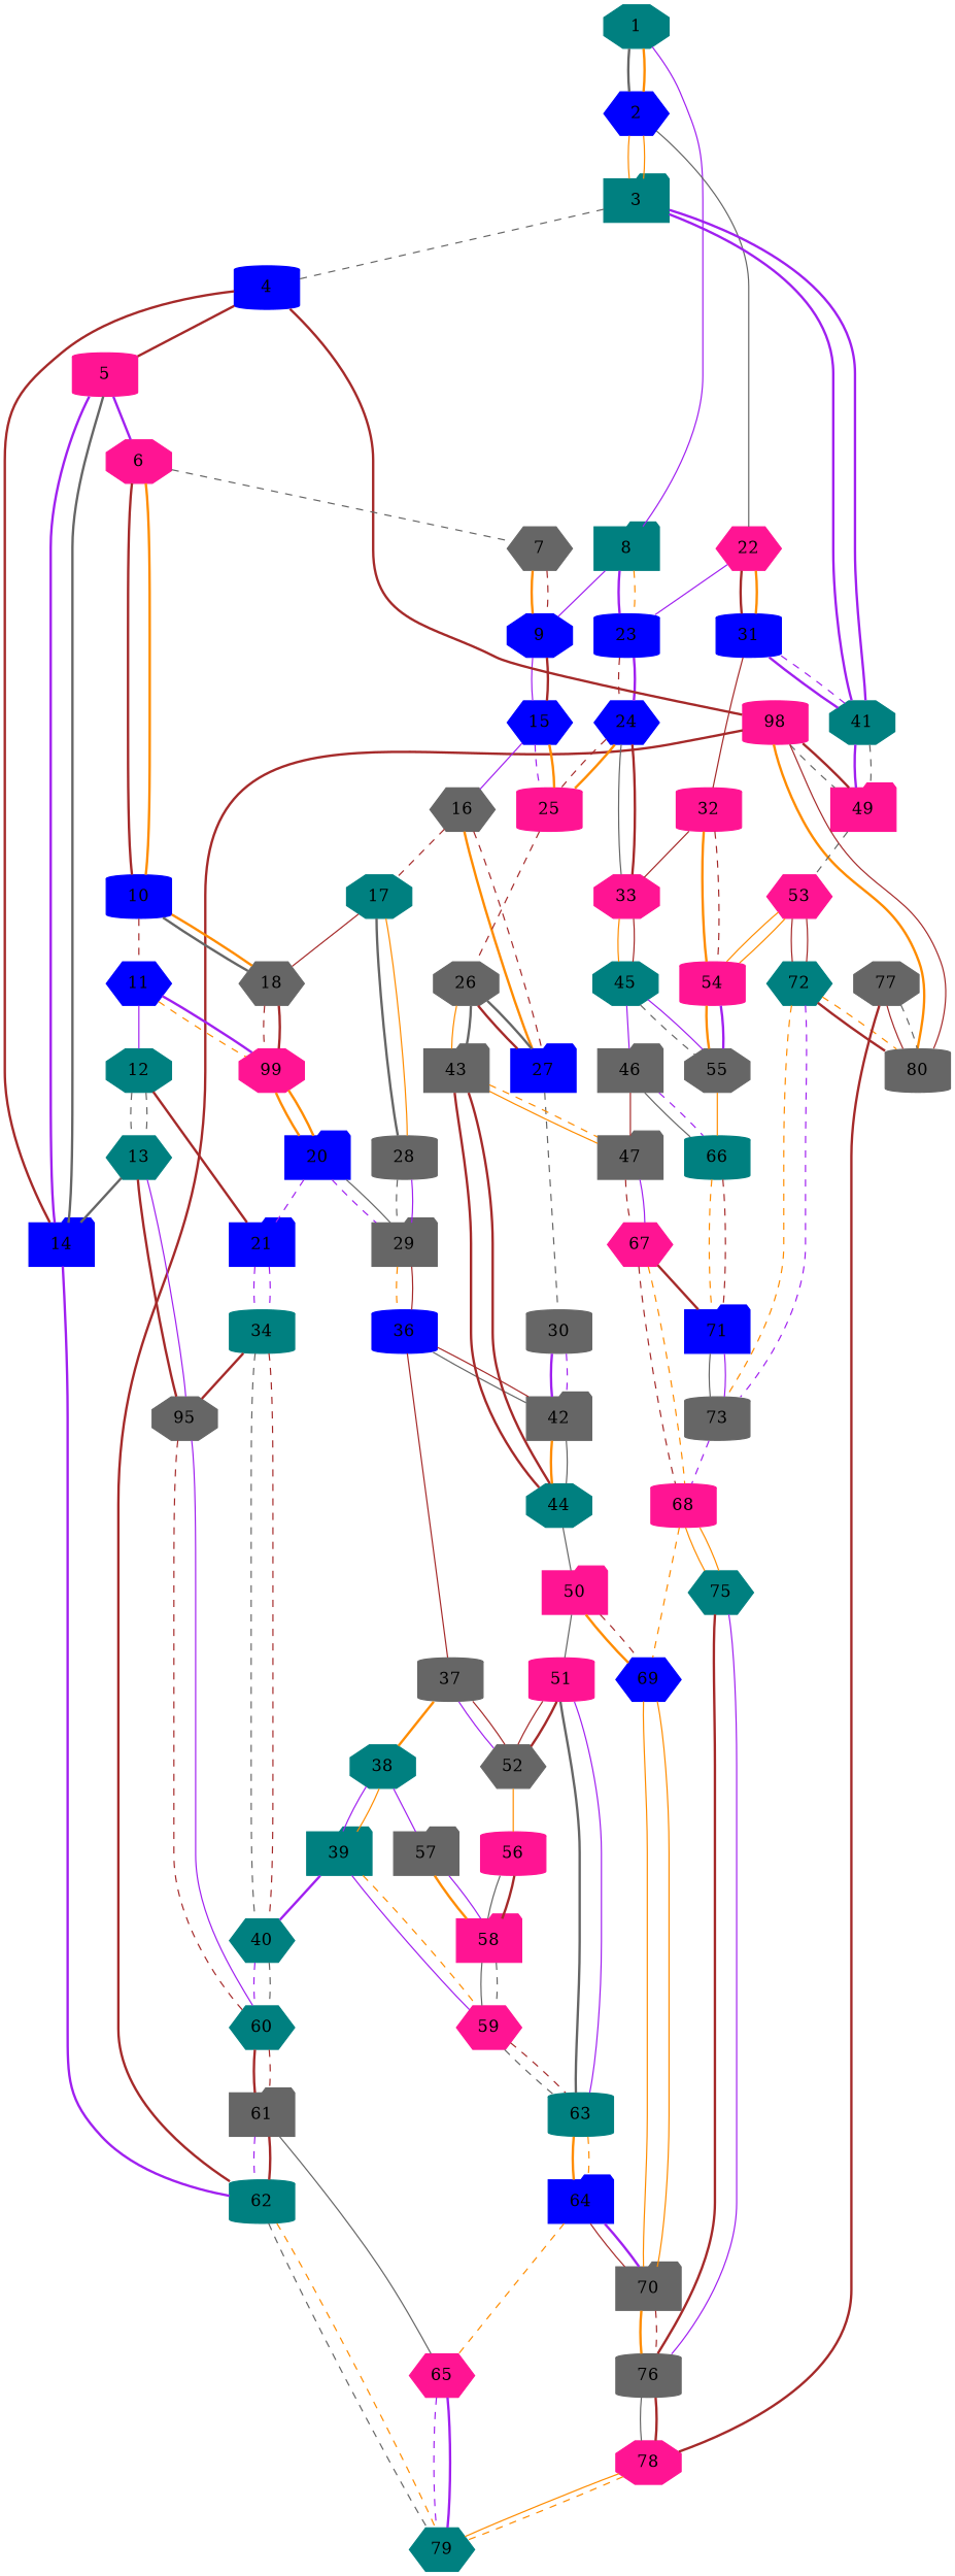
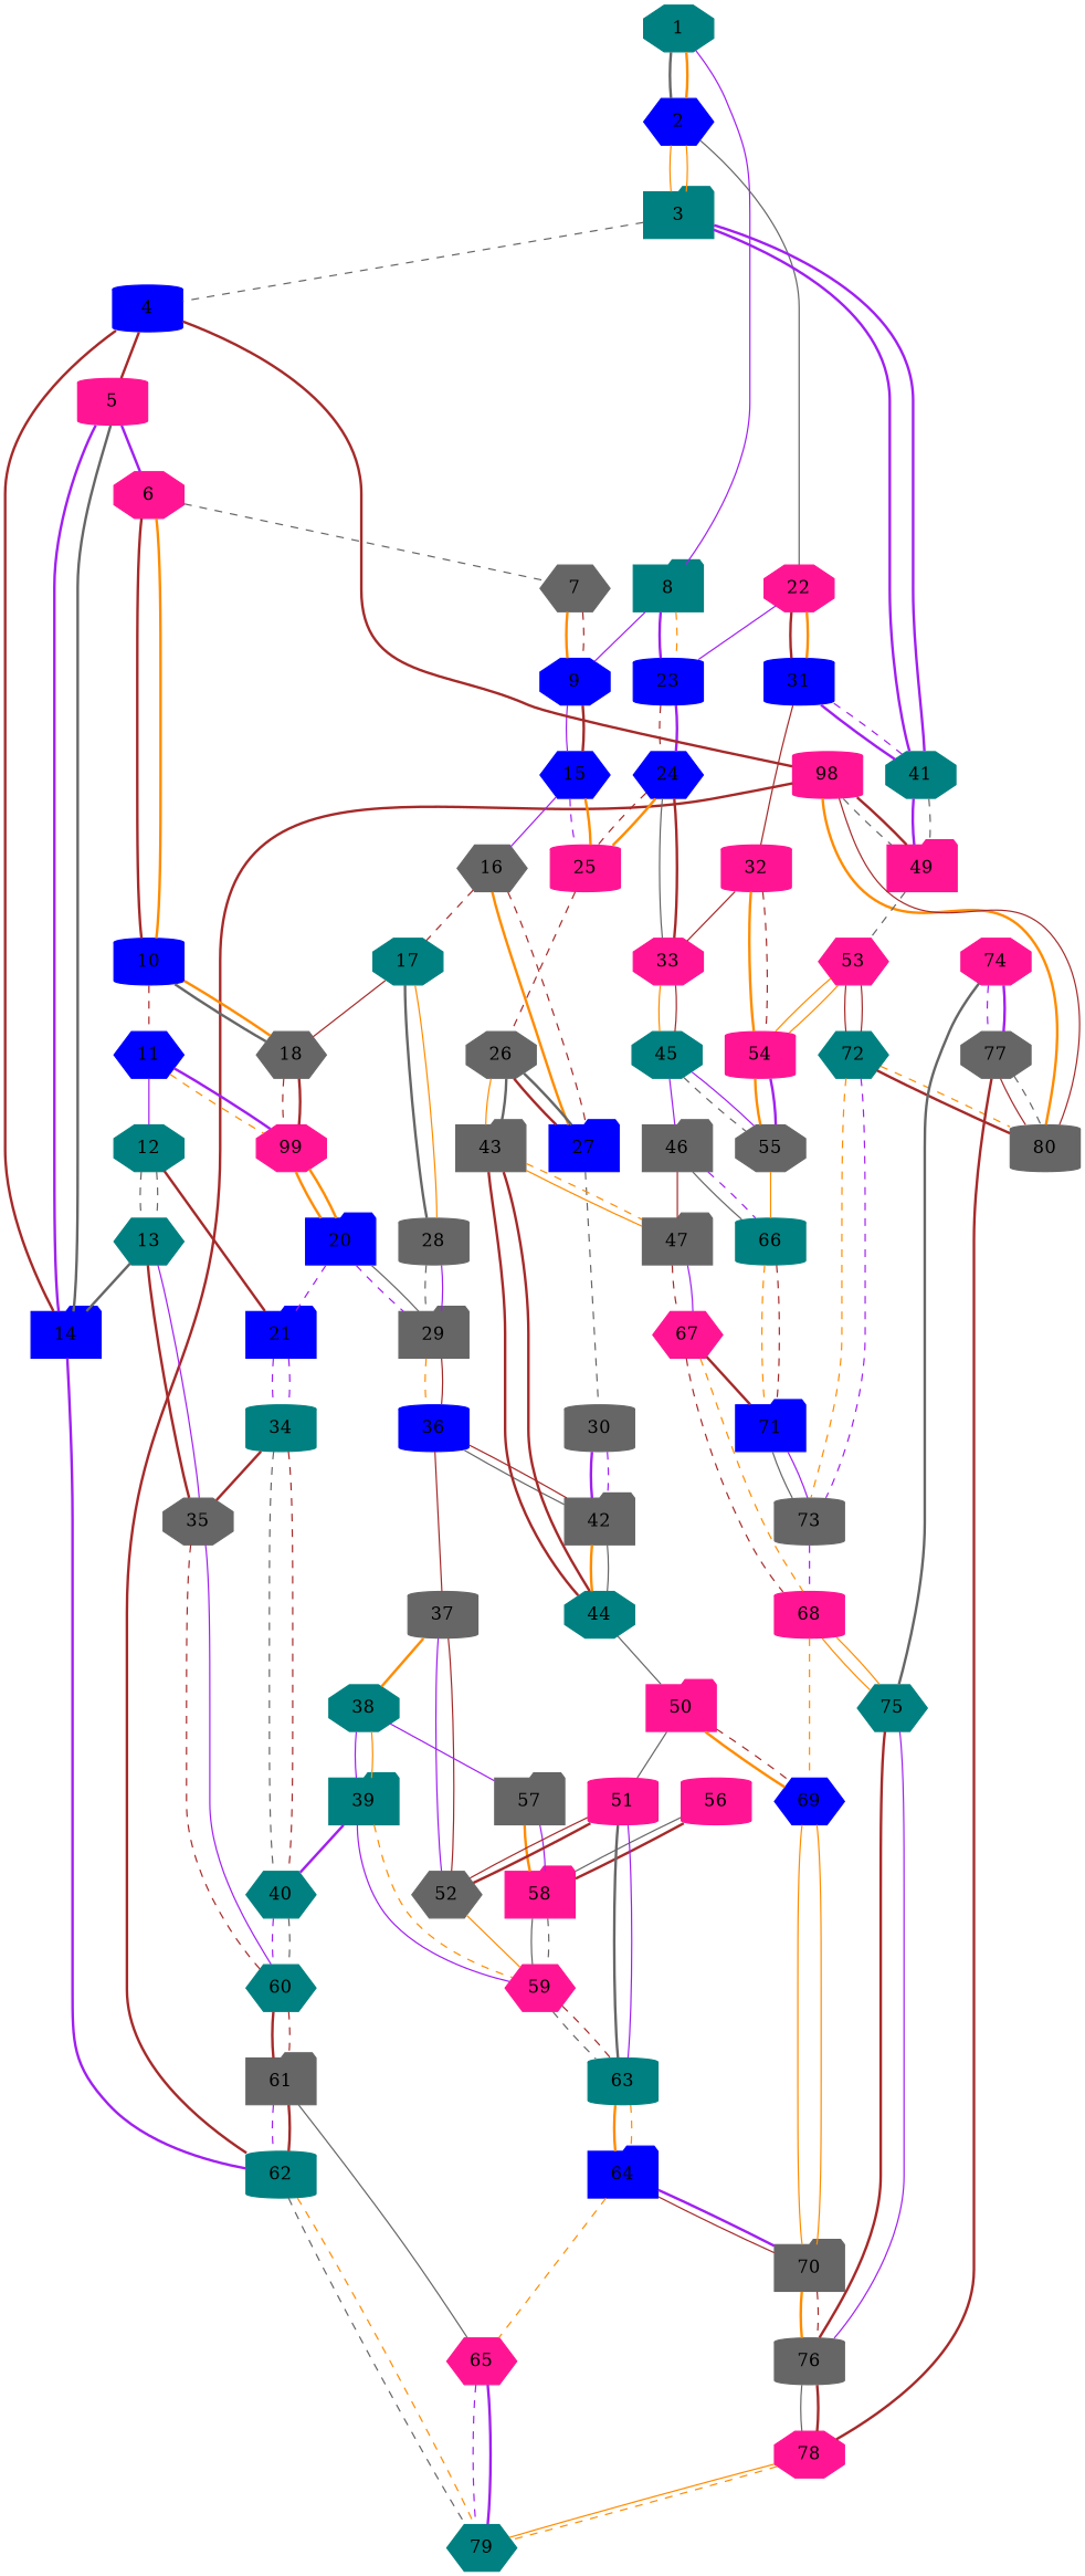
  graph {
    node [color=gray40 shape=cylinder style=filled]
    edge [color=brown style=bold]
    1 [color=teal shape=octagon]
    2 [color=blue shape=hexagon]
    8 [color=teal shape=folder]
    3 [color=teal shape=folder]
-   22 [color=deeppink shape=hexagon]
+   22 [color=deeppink shape=octagon]
    9 [color=blue shape=octagon]
    23 [color=blue]
    4 [color=blue]
    41 [color=teal shape=octagon]
    31 [color=blue]
    5 [color=deeppink]
    14 [color=blue shape=folder]
    n13 [color=deeppink label=98]
    49 [color=deeppink shape=folder]
    6 [color=deeppink shape=octagon]
    62 [color=teal]
    80
    7 [shape=hexagon]
    10 [color=blue]
    11 [color=blue shape=hexagon]
    18 [shape=hexagon]
    15 [color=blue shape=hexagon]
    24 [color=blue shape=hexagon]
    16 [shape=hexagon]
    25 [color=deeppink]
    12 [color=teal shape=octagon]
    n27 [color=deeppink label=99 shape=octagon]
    13 [color=teal shape=hexagon]
    21 [color=blue shape=folder]
    20 [color=blue shape=folder]
-   35 [shape=octagon label=95]
+   35 [shape=octagon]
    34 [color=teal]
    60 [color=teal shape=hexagon]
    79 [color=teal shape=hexagon]
    17 [color=teal shape=octagon]
    27 [color=blue shape=folder]
    26 [shape=octagon]
    28
    30
    29 [shape=folder]
    36 [color=blue]
    40 [color=teal shape=hexagon]
    32 [color=deeppink]
    33 [color=deeppink shape=octagon]
    45 [color=teal shape=octagon]
    43 [shape=folder]
    44 [color=teal shape=octagon]
    47 [shape=folder]
    42 [shape=folder]
    37
    54 [color=deeppink]
    55 [shape=octagon]
    46 [shape=folder]
    61 [shape=folder]
    38 [color=teal shape=octagon]
    52 [shape=hexagon]
    39 [color=teal shape=folder]
    57 [shape=folder]
    56 [color=deeppink]
    59 [color=deeppink shape=hexagon]
    58 [color=deeppink shape=folder]
    63 [color=teal]
    53 [color=deeppink shape=hexagon]
    50 [color=deeppink shape=folder]
    67 [color=deeppink shape=hexagon]
    51 [color=deeppink]
    69 [color=blue shape=hexagon]
    66 [color=teal]
    71 [color=blue shape=folder]
    68 [color=deeppink]
    72 [color=teal shape=hexagon]
    70 [shape=folder]
    64 [color=blue shape=folder]
    73
    65 [color=deeppink shape=hexagon]
    76
    75 [color=teal shape=hexagon]
    78 [color=deeppink shape=octagon]
+   74 [color=deeppink shape=octagon]
    77 [shape=octagon]
    1 -- 2 [color=gray40]
    1 -- 2 [color=darkorange]
    1 -- 8 [color=purple style=solid]
    2 -- 3 [color=darkorange style=solid]
    2 -- 3 [color=darkorange style=solid]
    2 -- 22 [color=gray40 style=solid]
    8 -- 9 [color=purple style=solid]
    8 -- 23 [color=purple]
    8 -- 23 [color=darkorange style=dashed]
    3 -- 4 [color=gray40 style=dashed]
    3 -- 41 [color=purple]
    3 -- 41 [color=purple]
    22 -- 23 [color=purple style=solid]
    22 -- 31
    22 -- 31 [color=darkorange]
    9 -- 15 [color=purple style=solid]
    9 -- 15
    23 -- 24 [style=dashed]
    23 -- 24 [color=purple]
    4 -- 5
    4 -- 14
    4 -- n13
    41 -- 49 [color=purple]
    41 -- 49 [color=gray40 style=dashed]
    31 -- 41 [color=purple]
    31 -- 41 [color=purple style=dashed]
    31 -- 32 [style=solid]
    5 -- 14 [color=purple]
    5 -- 14 [color=gray40]
    5 -- 6 [color=purple]
    14 -- 62 [color=purple]
    n13 -- 49 [color=gray40 style=dashed]
    n13 -- 49
    n13 -- 62
    n13 -- 80 [color=darkorange]
    n13 -- 80 [style=solid]
    49 -- 53 [color=gray40 style=dashed]
    6 -- 7 [color=gray40 style=dashed]
    6 -- 10
    6 -- 10 [color=darkorange]
    62 -- 79 [color=gray40 style=dashed]
    62 -- 79 [color=darkorange style=dashed]
    7 -- 9 [color=darkorange]
    7 -- 9 [style=dashed]
    10 -- 11 [style=dashed]
    10 -- 18 [color=gray40]
    10 -- 18 [color=darkorange]
    11 -- 12 [color=purple style=solid]
    11 -- n27 [color=darkorange style=dashed]
    11 -- n27 [color=purple]
    18 -- n27 [style=dashed]
    18 -- n27
    15 -- 16 [color=purple style=solid]
    15 -- 25 [color=purple style=dashed]
    15 -- 25 [color=darkorange]
    24 -- 25 [style=dashed]
    24 -- 25 [color=darkorange]
    24 -- 33 [color=gray40 style=solid]
    24 -- 33
    16 -- 17 [style=dashed]
    16 -- 27 [color=darkorange]
    16 -- 27 [style=dashed]
    25 -- 26 [style=dashed]
    12 -- 13 [color=gray40 style=dashed]
    12 -- 13 [color=gray40 style=dashed]
    12 -- 21
    n27 -- 20 [color=darkorange]
    n27 -- 20 [color=darkorange]
    13 -- 14 [color=gray40]
    13 -- 35
    13 -- 35 [color=purple style=solid]
    21 -- 34 [color=purple style=dashed]
    21 -- 34 [color=purple style=dashed]
    20 -- 21 [color=purple style=dashed]
    20 -- 29 [color=purple style=dashed]
    20 -- 29 [color=gray40 style=solid]
    35 -- 60 [style=dashed]
    35 -- 60 [color=purple style=solid]
    34 -- 35
    34 -- 40 [color=gray40 style=dashed]
    34 -- 40 [style=dashed]
    60 -- 61
    60 -- 61 [style=dashed]
    17 -- 18 [style=solid]
    17 -- 28 [color=gray40]
    17 -- 28 [color=darkorange style=solid]
    27 -- 30 [color=gray40 style=dashed]
    26 -- 27
    26 -- 27 [color=gray40]
    26 -- 43 [color=darkorange style=solid]
    26 -- 43 [color=gray40]
    28 -- 29 [color=gray40 style=dashed]
    28 -- 29 [color=purple style=solid]
    30 -- 42 [color=purple]
    30 -- 42 [color=purple style=dashed]
    29 -- 36 [color=darkorange style=dashed]
    29 -- 36 [style=solid]
    36 -- 42 [color=gray40 style=solid]
    36 -- 42 [style=solid]
    36 -- 37 [style=solid]
    40 -- 60 [color=purple style=dashed]
    40 -- 60 [color=gray40 style=dashed]
    32 -- 33 [style=solid]
    32 -- 54 [color=darkorange]
    32 -- 54 [style=dashed]
    33 -- 45 [color=darkorange style=solid]
    33 -- 45 [style=solid]
    45 -- 55 [color=gray40 style=dashed]
    45 -- 55 [color=purple style=solid]
    45 -- 46 [color=purple style=solid]
    43 -- 44
    43 -- 44
    43 -- 47 [color=darkorange style=solid]
    43 -- 47 [color=darkorange style=dashed]
    44 -- 50 [color=gray40 style=solid]
    47 -- 67 [style=dashed]
    47 -- 67 [color=purple style=solid]
    42 -- 44 [color=darkorange]
    42 -- 44 [color=gray40 style=solid]
    37 -- 38 [color=darkorange]
    37 -- 52 [color=purple style=solid]
    37 -- 52 [style=solid]
    54 -- 55 [color=darkorange]
    54 -- 55 [color=purple]
    55 -- 66 [color=darkorange style=solid]
    46 -- 47 [style=solid]
    46 -- 66 [color=gray40 style=solid]
    46 -- 66 [color=purple style=dashed]
    61 -- 62 [color=purple style=dashed]
    61 -- 62
    61 -- 65 [color=gray40 style=solid]
    38 -- 39 [color=purple style=solid]
    38 -- 39 [color=darkorange style=solid]
    38 -- 57 [color=purple style=solid]
-   52 -- 56 [color=darkorange style=solid]
+   52 -- 59 [color=darkorange style=solid]
    39 -- 40 [color=purple]
    39 -- 59 [color=purple style=solid]
    39 -- 59 [color=darkorange style=dashed]
    57 -- 58 [color=darkorange]
    57 -- 58 [color=purple style=solid]
    56 -- 58 [color=gray40 style=solid]
    56 -- 58
    59 -- 63 [color=gray40 style=dashed]
    59 -- 63 [style=dashed]
    58 -- 59 [color=gray40 style=solid]
    58 -- 59 [color=gray40 style=dashed]
    63 -- 64 [color=darkorange]
    63 -- 64 [color=darkorange style=dashed]
    53 -- 54 [color=darkorange style=solid]
    53 -- 54 [color=darkorange style=solid]
    53 -- 72 [style=solid]
    53 -- 72 [style=solid]
    50 -- 51 [color=gray40 style=solid]
    50 -- 69 [color=darkorange]
    50 -- 69 [style=dashed]
    67 -- 71
    67 -- 68 [style=dashed]
    67 -- 68 [color=darkorange style=dashed]
    51 -- 52 [style=solid]
    51 -- 52
    51 -- 63 [color=gray40]
    51 -- 63 [color=purple style=solid]
    69 -- 70 [color=darkorange style=solid]
    69 -- 70 [color=darkorange style=solid]
    66 -- 71 [color=darkorange style=dashed]
    66 -- 71 [style=dashed]
    71 -- 73 [color=gray40 style=solid]
    71 -- 73 [color=purple style=solid]
    68 -- 69 [color=darkorange style=dashed]
    68 -- 75 [color=darkorange style=solid]
    68 -- 75 [color=darkorange style=solid]
    72 -- 80
    72 -- 80 [color=darkorange style=dashed]
    72 -- 73 [color=darkorange style=dashed]
    72 -- 73 [color=purple style=dashed]
    70 -- 76 [color=darkorange]
    70 -- 76 [style=dashed]
    64 -- 70 [style=solid]
    64 -- 70 [color=purple]
    64 -- 65 [color=darkorange style=dashed]
    73 -- 68 [color=purple style=dashed]
    65 -- 79 [color=purple style=dashed]
    65 -- 79 [color=purple]
    76 -- 78 [color=gray40 style=solid]
    76 -- 78
    75 -- 76
    75 -- 76 [color=purple style=solid]
    78 -- 79 [color=darkorange style=solid]
    78 -- 79 [color=darkorange style=dashed]
+   74 -- 75 [color=gray40]
+   74 -- 77 [color=purple style=dashed]
+   74 -- 77 [color=purple]
    77 -- 80 [style=solid]
    77 -- 80 [color=gray40 style=dashed]
    77 -- 78
  }
